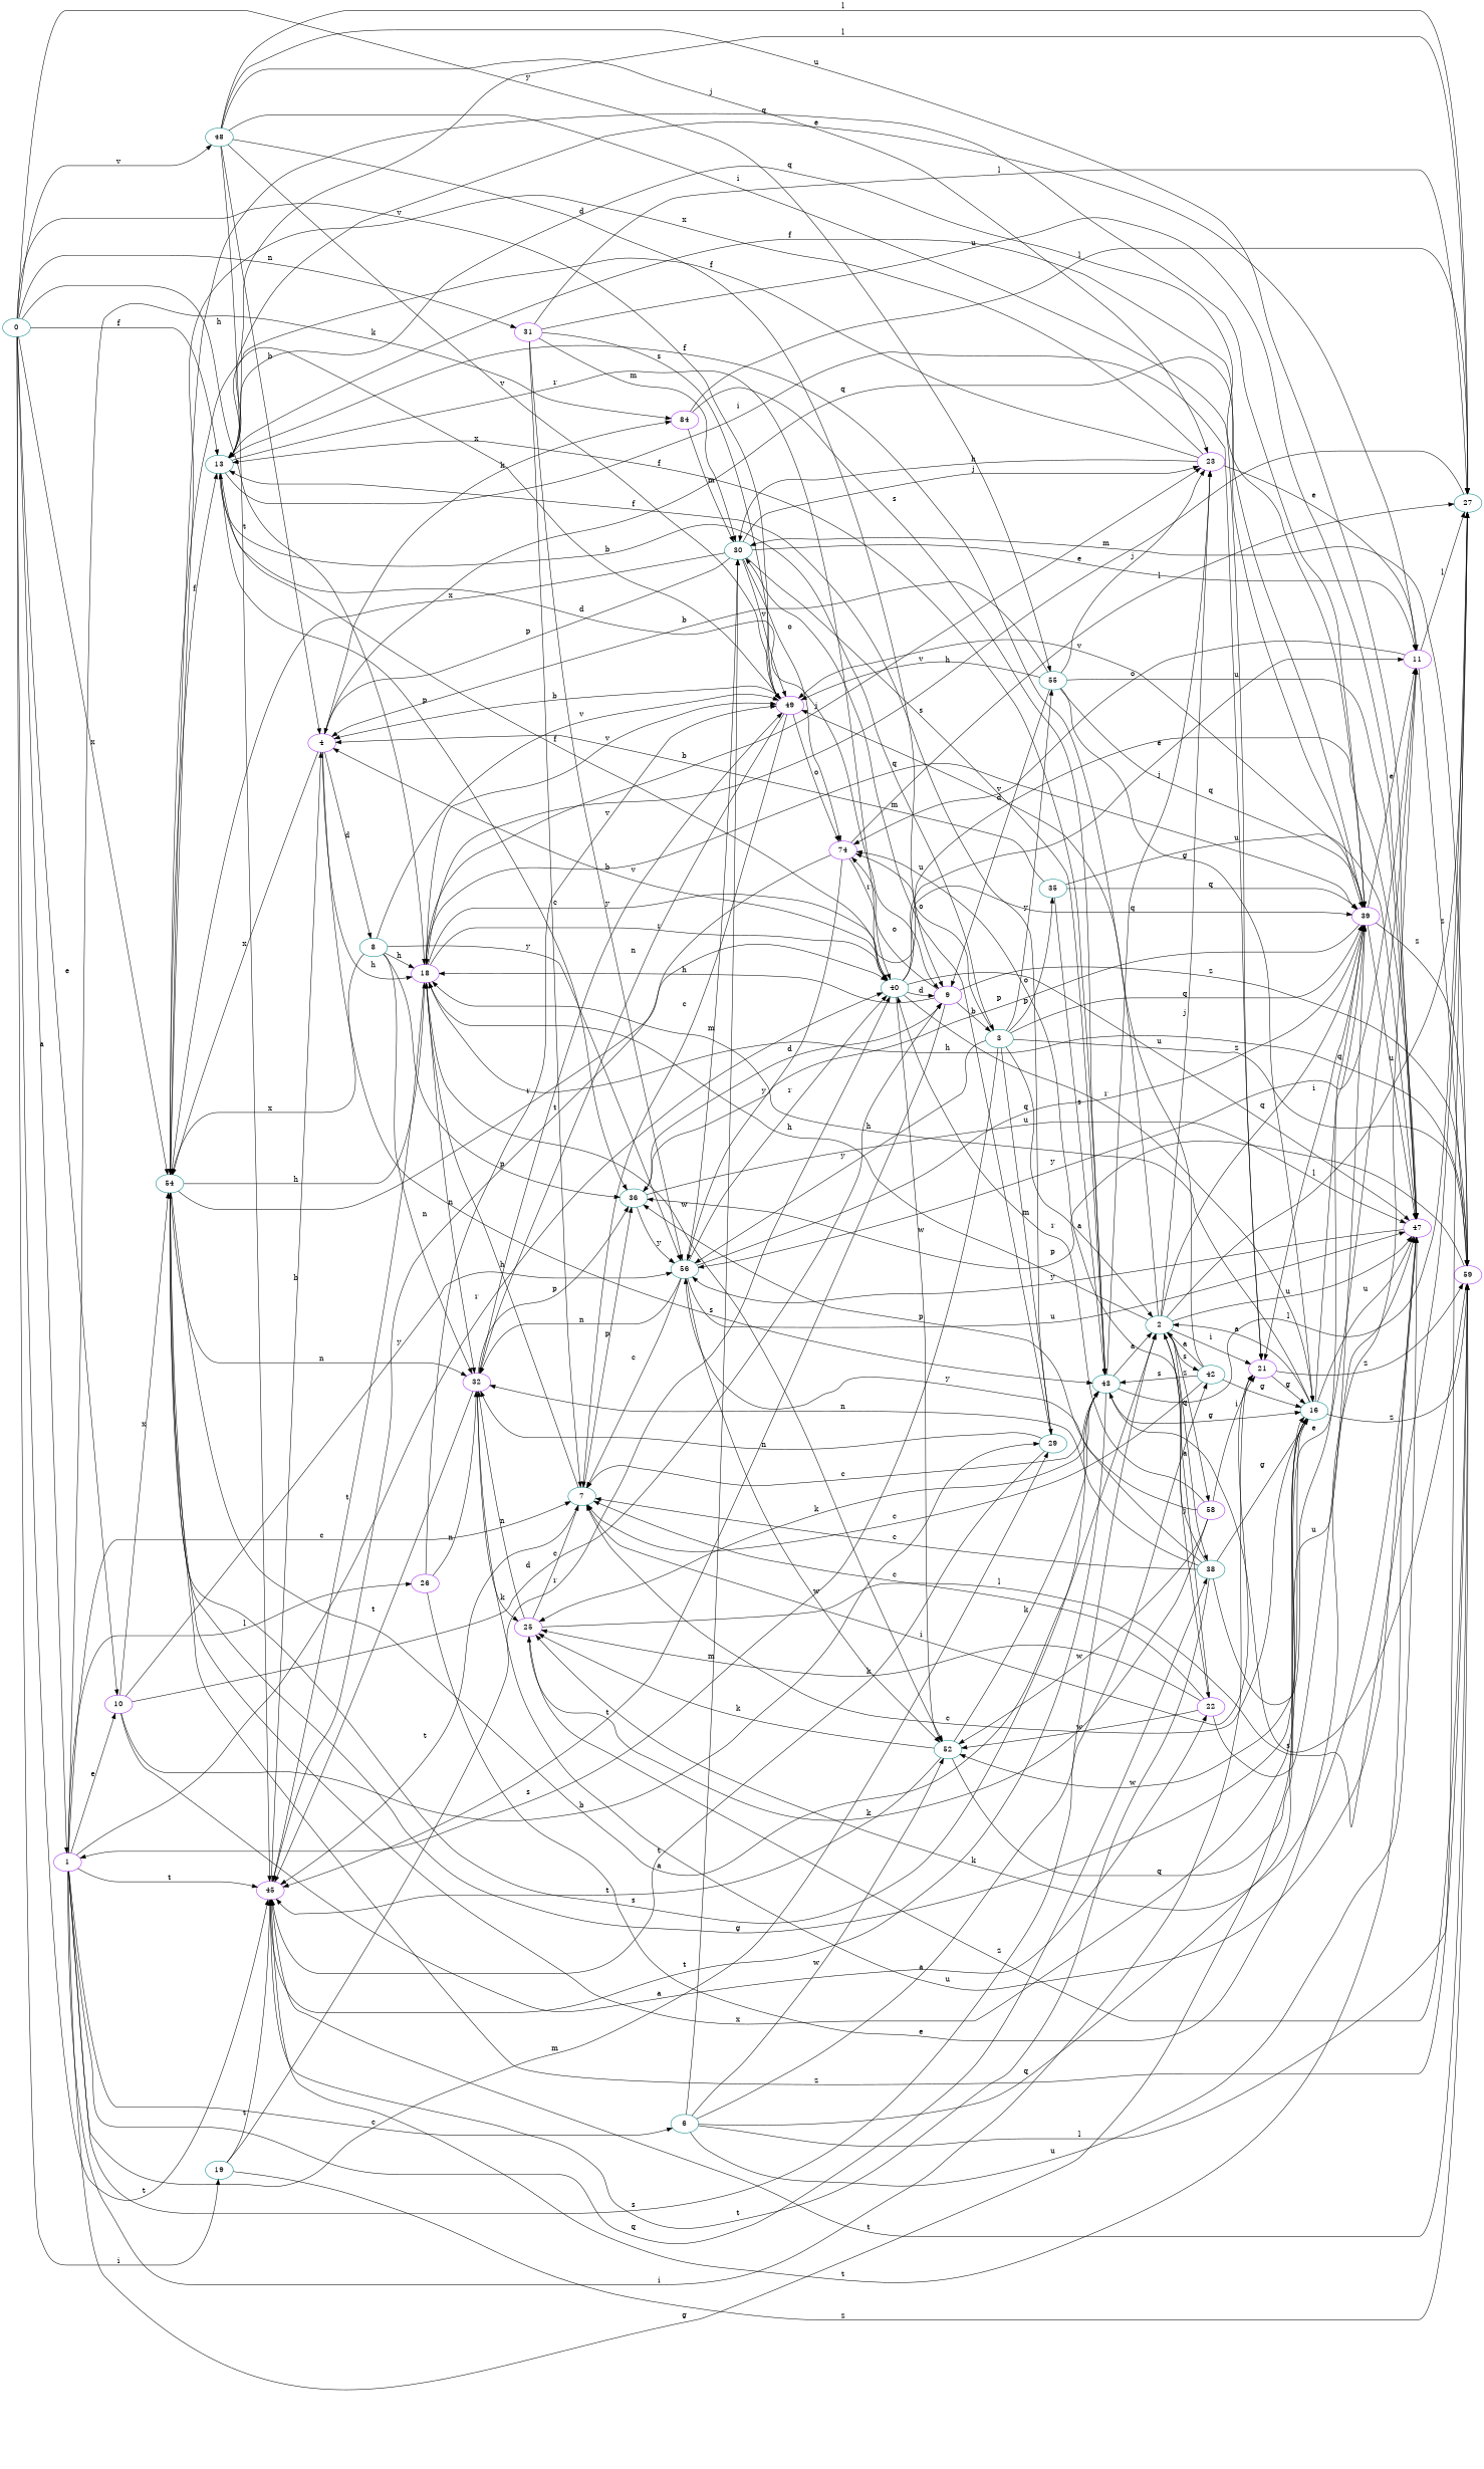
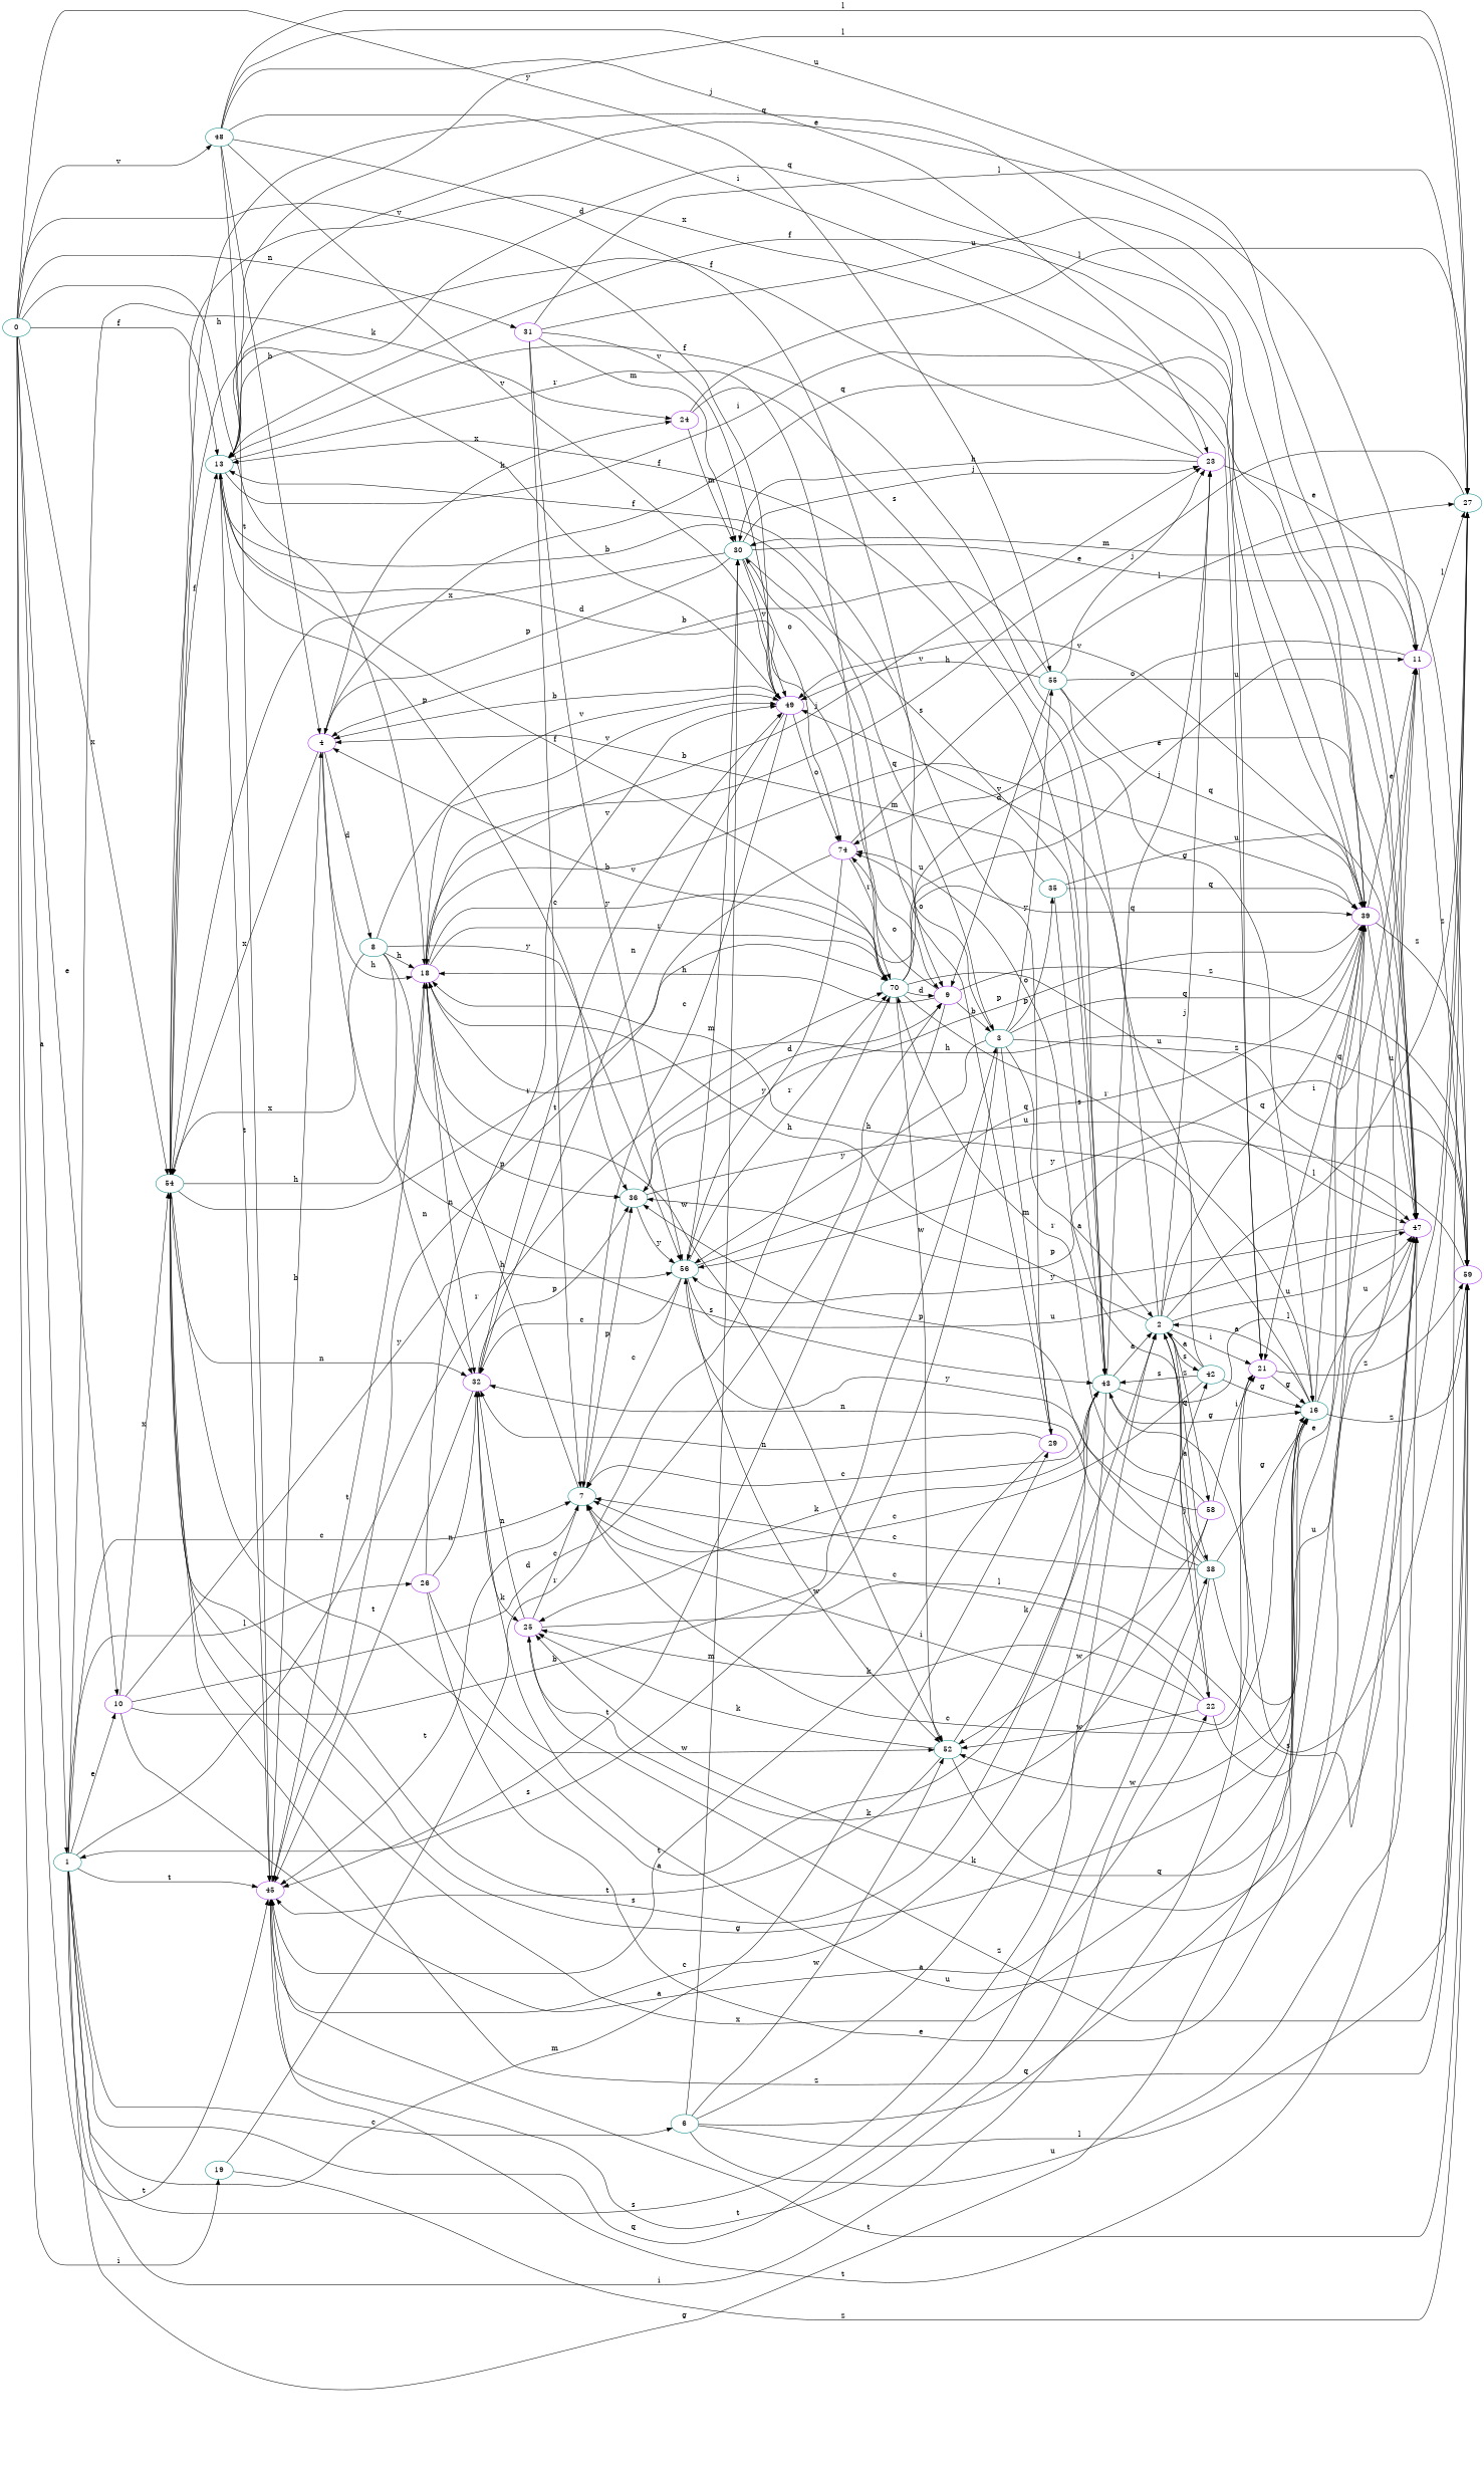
  strict digraph {
    rankdir=LR
    node [color=teal]
    0
-   1 [color=purple]
+   1
    10 [color=purple]
    13
    18 [color=purple]
    19
    31 [color=purple]
    45 [color=purple]
    48
    49 [color=purple]
    54
    55
    6
    7
    16
    21 [color=purple]
-   24 [color=purple label=84]
+   24 [color=purple]
    26 [color=purple]
-   29
+   29 [color=purple]
    38
-   40
+   40 [label=70]
    42
    22 [color=purple]
    3
    56
    9 [color=purple]
    27
    39 [color=purple]
    36
    11 [color=purple]
    23 [color=purple]
    47 [color=purple]
    52
    32 [color=purple]
    59 [color=purple]
    30
    4 [color=purple]
    n38 [color=purple label=74]
    2
    43
    58 [color=purple]
    25 [color=purple]
    35
    8
    0 -> 1 [label=a]
    0 -> 10 [label=e]
    0 -> 13 [label=f]
    0 -> 18 [label=h]
    0 -> 19 [label=i]
    0 -> 31 [label=n]
    0 -> 45 [label=t]
    0 -> 48 [label=v]
    0 -> 49 [label=v]
    0 -> 54 [label=x]
    0 -> 55 [label=y]
    1 -> 10 [label=e]
    1 -> 45 [label=t]
    1 -> 6 [label=c]
    1 -> 7 [label=c]
    1 -> 16 [label=g]
    1 -> 21 [label=i]
    1 -> 24 [label=k]
    1 -> 26 [label=l]
    1 -> 29 [label=m]
    1 -> 38 [label=q]
    1 -> 40 [label=r]
    1 -> 42 [label=s]
    10 -> 54 [label=x]
    10 -> 22 [label=a]
-   10 -> 29 [label=b]
+   10 -> 3 [label=b]
    10 -> 56 [label=y]
    10 -> 9 [label=d]
    13 -> 21 [label=i]
    13 -> 40 [label=r]
    13 -> 3 [label=b]
    13 -> 9 [label=d]
    13 -> 27 [label=l]
    13 -> 39 [label=q]
    13 -> 36 [label=p]
    13 -> 11 [label=e]
    18 -> 45 [label=t]
    18 -> 49 [label=v]
    18 -> 40 [label=r]
    18 -> 39 [label=q]
    18 -> 23 [label=j]
    18 -> 47 [label=u]
    18 -> 52 [label=w]
    18 -> 32 [label=n]
-   19 -> 45 [label=t]
+   13 -> 45 [label=t]
    19 -> 40 [label=r]
    19 -> 59 [label=z]
-   31 -> 49 [label=s]
+   31 -> 49 [label=v]
    31 -> 7 [label=c]
    31 -> 56 [label=y]
    31 -> 27 [label=l]
    31 -> 47 [label=u]
    31 -> 30 [label=m]
    45 -> 4 [label=b]
    48 -> 45 [label=t]
    48 -> 49 [label=v]
    48 -> 21 [label=i]
    48 -> 9 [label=d]
    48 -> 27 [label=l]
    48 -> 23 [label=j]
    48 -> 47 [label=u]
    48 -> 4 [label=b]
    49 -> 54 [label=x]
    49 -> 7 [label=c]
    49 -> 32 [label=n]
    49 -> 4 [label=b]
    49 -> n38 [label=o]
    54 -> 13 [label=f]
    54 -> 18 [label=h]
    54 -> 16 [label=g]
    54 -> 40 [label=r]
    54 -> 39 [label=q]
    54 -> 32 [label=n]
    54 -> 59 [label=z]
    54 -> 2 [label=a]
    54 -> 43 [label=s]
    55 -> 49 [label=v]
    55 -> 16 [label=g]
    55 -> 9 [label=d]
    55 -> 39 [label=q]
    55 -> 23 [label=j]
    55 -> 47 [label=u]
    55 -> 4 [label=b]
    6 -> 27 [label=l]
    6 -> 39 [label=q]
    6 -> 47 [label=u]
    6 -> 52 [label=w]
    6 -> 30 [label=m]
    6 -> 2 [label=a]
    7 -> 18 [label=h]
    7 -> 45 [label=t]
    7 -> 21 [label=i]
    7 -> 36 [label=p]
    16 -> 18 [label=h]
    16 -> 54 [label=x]
    16 -> 7 [label=c]
    16 -> 39 [label=q]
    16 -> 47 [label=u]
    16 -> 52 [label=w]
    16 -> 59 [label=z]
    16 -> 2 [label=a]
    21 -> 16 [label=g]
    21 -> 59 [label=z]
    24 -> 27 [label=l]
    24 -> 30 [label=m]
    24 -> 43 [label=s]
    26 -> 49 [label=v]
    26 -> 11 [label=e]
+   26 -> 52 [label=w]
    26 -> 32 [label=n]
    29 -> 13 [label=f]
    29 -> 45 [label=t]
    29 -> 32 [label=n]
    29 -> 30 [label=m]
    38 -> 45 [label=t]
    38 -> 7 [label=c]
    38 -> 16 [label=g]
    38 -> 36 [label=p]
    38 -> 11 [label=e]
    38 -> 32 [label=n]
    38 -> n38 [label=o]
    40 -> 13 [label=f]
    40 -> 16 [label=r]
    40 -> 9 [label=d]
    40 -> 39 [label=q]
    40 -> 11 [label=e]
    40 -> 47 [label=u]
    40 -> 52 [label=w]
    40 -> 4 [label=b]
    42 -> 49 [label=v]
    42 -> 7 [label=c]
    42 -> 16 [label=g]
    42 -> 2 [label=a]
    42 -> 43 [label=s]
    22 -> 7 [label=c]
    22 -> 47 [label=u]
    22 -> 52 [label=w]
    22 -> 2 [label=a]
    22 -> 25 [label=k]
    3 -> 1 [label=s]
    3 -> 55 [label=y]
    3 -> 29 [label=m]
    3 -> 56 [label=y]
    3 -> 39 [label=q]
    3 -> 59 [label=z]
    3 -> n38 [label=o]
    3 -> 2 [label=a]
    3 -> 35 [label=p]
    56 -> 7 [label=c]
    56 -> 40 [label=r]
    56 -> 39 [label=q]
    56 -> 47 [label=u]
    56 -> 52 [label=w]
-   56 -> 32 [label=n]
+   56 -> 32 [label=c]
    56 -> 30 [label=m]
    9 -> 18 [label=h]
    9 -> 45 [label=t]
    9 -> 3 [label=b]
    9 -> 59 [label=z]
    9 -> n38 [label=o]
    27 -> 18 [label=h]
    39 -> 13 [label=f]
    39 -> 49 [label=v]
    39 -> 21 [label=i]
    39 -> 36 [label=p]
    39 -> 11 [label=e]
    39 -> 47 [label=u]
    39 -> 59 [label=z]
    36 -> 56 [label=y]
    36 -> 9 [label=d]
    36 -> 47 [label=u]
    11 -> 56 [label=y]
    11 -> 27 [label=l]
    11 -> 59 [label=z]
    11 -> n38 [label=o]
    23 -> 13 [label=f]
    23 -> 54 [label=x]
    23 -> 11 [label=e]
    23 -> 30 [label=h]
    47 -> 45 [label=t]
    47 -> 56 [label=y]
    47 -> 25 [label=k]
    52 -> 45 [label=t]
    52 -> 39 [label=q]
    52 -> 43 [label=k]
    52 -> 25 [label=k]
    32 -> 45 [label=t]
    32 -> 49 [label=v]
    32 -> 36 [label=p]
    32 -> 47 [label=u]
    32 -> 25 [label=k]
    59 -> 18 [label=h]
    59 -> 45 [label=t]
    59 -> 36 [label=p]
    59 -> 30 [label=m]
    59 -> 43 [label=s]
    30 -> 49 [label=v]
    30 -> 54 [label=x]
    30 -> 11 [label=e]
    30 -> 23 [label=j]
    30 -> 4 [label=p]
    30 -> n38 [label=o]
    30 -> 43 [label=s]
    4 -> 18 [label=h]
    4 -> 54 [label=x]
    4 -> 24 [label=k]
    4 -> 39 [label=q]
    4 -> 43 [label=s]
    4 -> 8 [label=d]
    n38 -> 45 [label=t]
    n38 -> 40 [label=r]
    n38 -> 56 [label=y]
    n38 -> 27 [label=l]
    2 -> 13 [label=f]
    2 -> 18 [label=h]
    2 -> 21 [label=i]
    2 -> 38 [label=q]
    2 -> 42 [label=s]
    2 -> 22 [label=j]
    2 -> 27 [label=l]
    2 -> 39 [label=q]
    2 -> 23 [label=j]
    2 -> 47 [label=u]
    2 -> 58 [label=z]
    43 -> 13 [label=f]
-   43 -> 45 [label=t]
+   43 -> 45 [label=c]
    43 -> 7 [label=c]
    43 -> 16 [label=g]
    43 -> 27 [label=l]
    43 -> 23 [label=j]
    43 -> 2 [label=a]
    43 -> 25 [label=k]
    58 -> 21 [label=i]
    58 -> 40 [label=r]
    58 -> 56 [label=y]
    58 -> 52 [label=w]
    58 -> 25 [label=k]
    25 -> 7 [label=c]
    25 -> 27 [label=l]
    25 -> 32 [label=n]
    25 -> 59 [label=z]
    35 -> 39 [label=q]
    35 -> 47 [label=u]
    35 -> 4 [label=b]
    35 -> 43 [label=s]
    8 -> 18 [label=h]
    8 -> 49 [label=v]
    8 -> 54 [label=x]
    8 -> 56 [label=y]
    8 -> 36 [label=p]
    8 -> 32 [label=n]
  }
